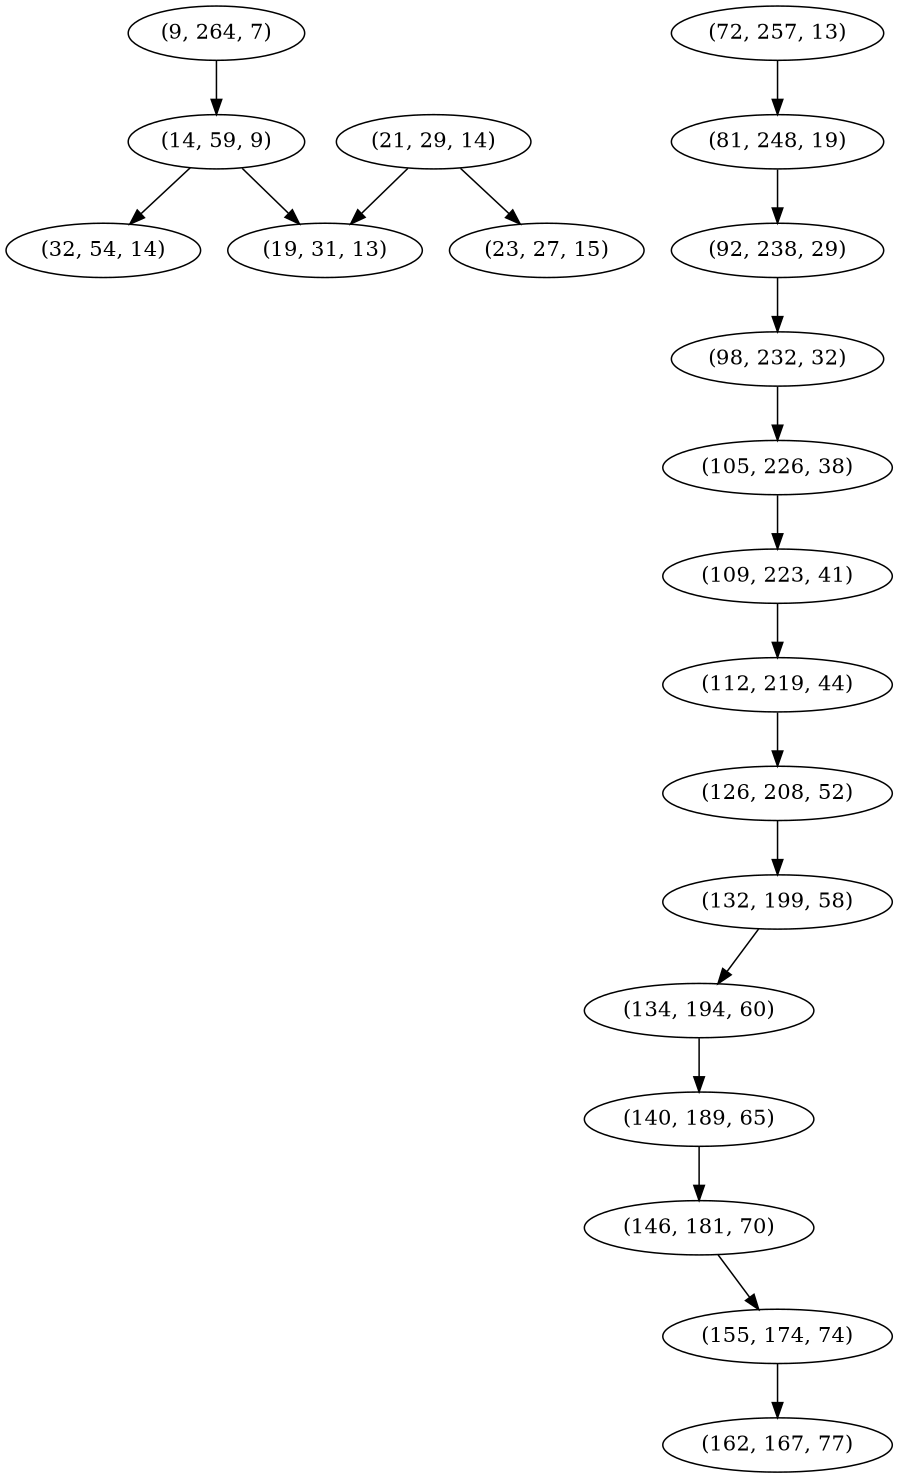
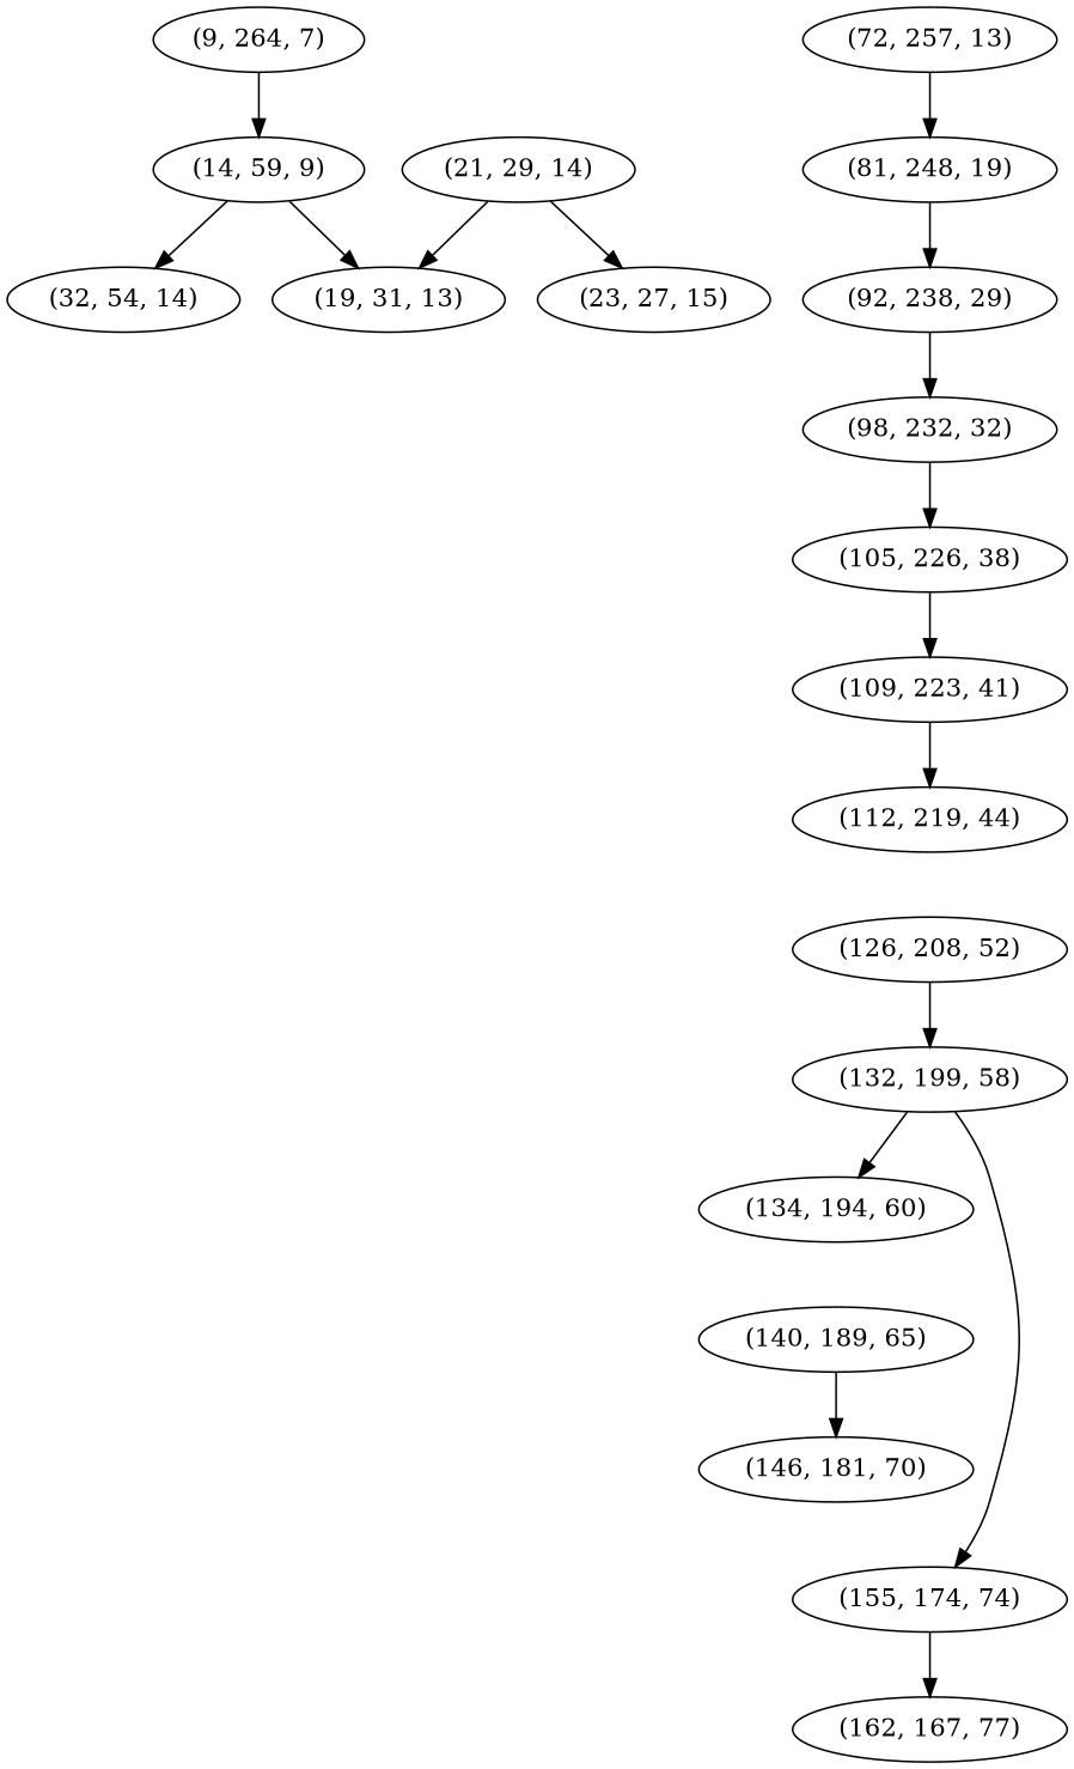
  digraph {
    "(9, 264, 7)"
    "(14, 59, 9)"
    "(19, 31, 13)"
    n4 [label="(32, 54, 14)"]
    "(72, 257, 13)"
    "(81, 248, 19)"
    "(21, 29, 14)"
    "(23, 27, 15)"
    "(92, 238, 29)"
    "(98, 232, 32)"
    "(105, 226, 38)"
    "(109, 223, 41)"
    "(112, 219, 44)"
    "(126, 208, 52)"
    "(132, 199, 58)"
    "(134, 194, 60)"
    "(140, 189, 65)"
    "(146, 181, 70)"
    "(155, 174, 74)"
    "(162, 167, 77)"
    "(9, 264, 7)" -> "(14, 59, 9)"
    "(14, 59, 9)" -> "(19, 31, 13)"
    "(14, 59, 9)" -> n4
    "(72, 257, 13)" -> "(81, 248, 19)"
    "(81, 248, 19)" -> "(92, 238, 29)"
    "(21, 29, 14)" -> "(19, 31, 13)"
    "(21, 29, 14)" -> "(23, 27, 15)"
    "(92, 238, 29)" -> "(98, 232, 32)"
    "(98, 232, 32)" -> "(105, 226, 38)"
    "(105, 226, 38)" -> "(109, 223, 41)"
    "(109, 223, 41)" -> "(112, 219, 44)"
-   "(112, 219, 44)" -> "(126, 208, 52)"
    "(126, 208, 52)" -> "(132, 199, 58)"
    "(132, 199, 58)" -> "(134, 194, 60)"
-   "(134, 194, 60)" -> "(140, 189, 65)"
    "(140, 189, 65)" -> "(146, 181, 70)"
-   "(146, 181, 70)" -> "(155, 174, 74)"
+   "(132, 199, 58)" -> "(155, 174, 74)"
    "(155, 174, 74)" -> "(162, 167, 77)"
  }
